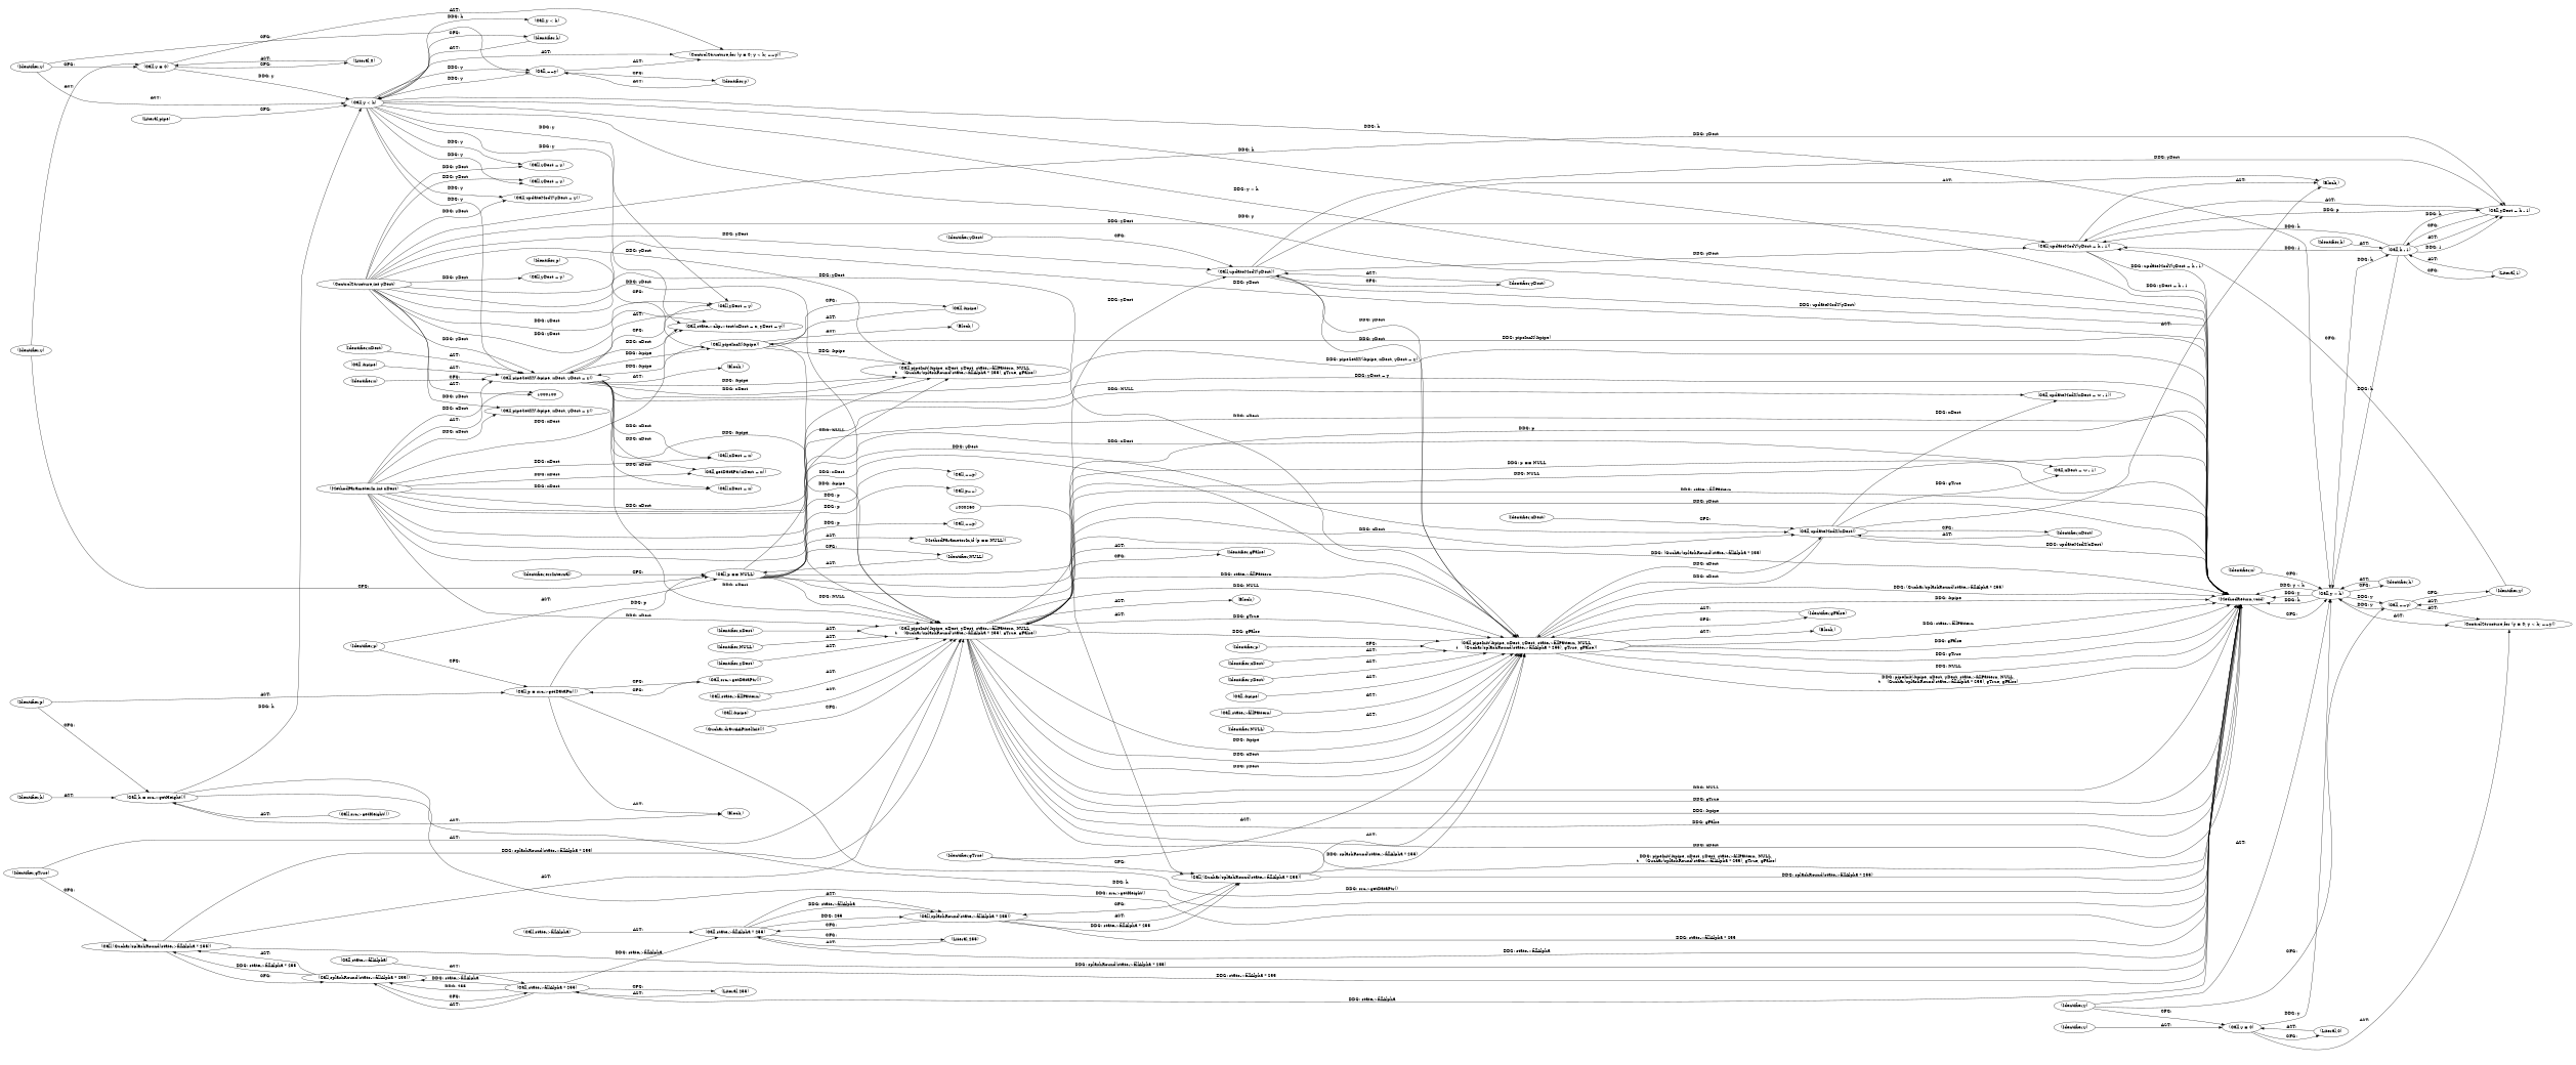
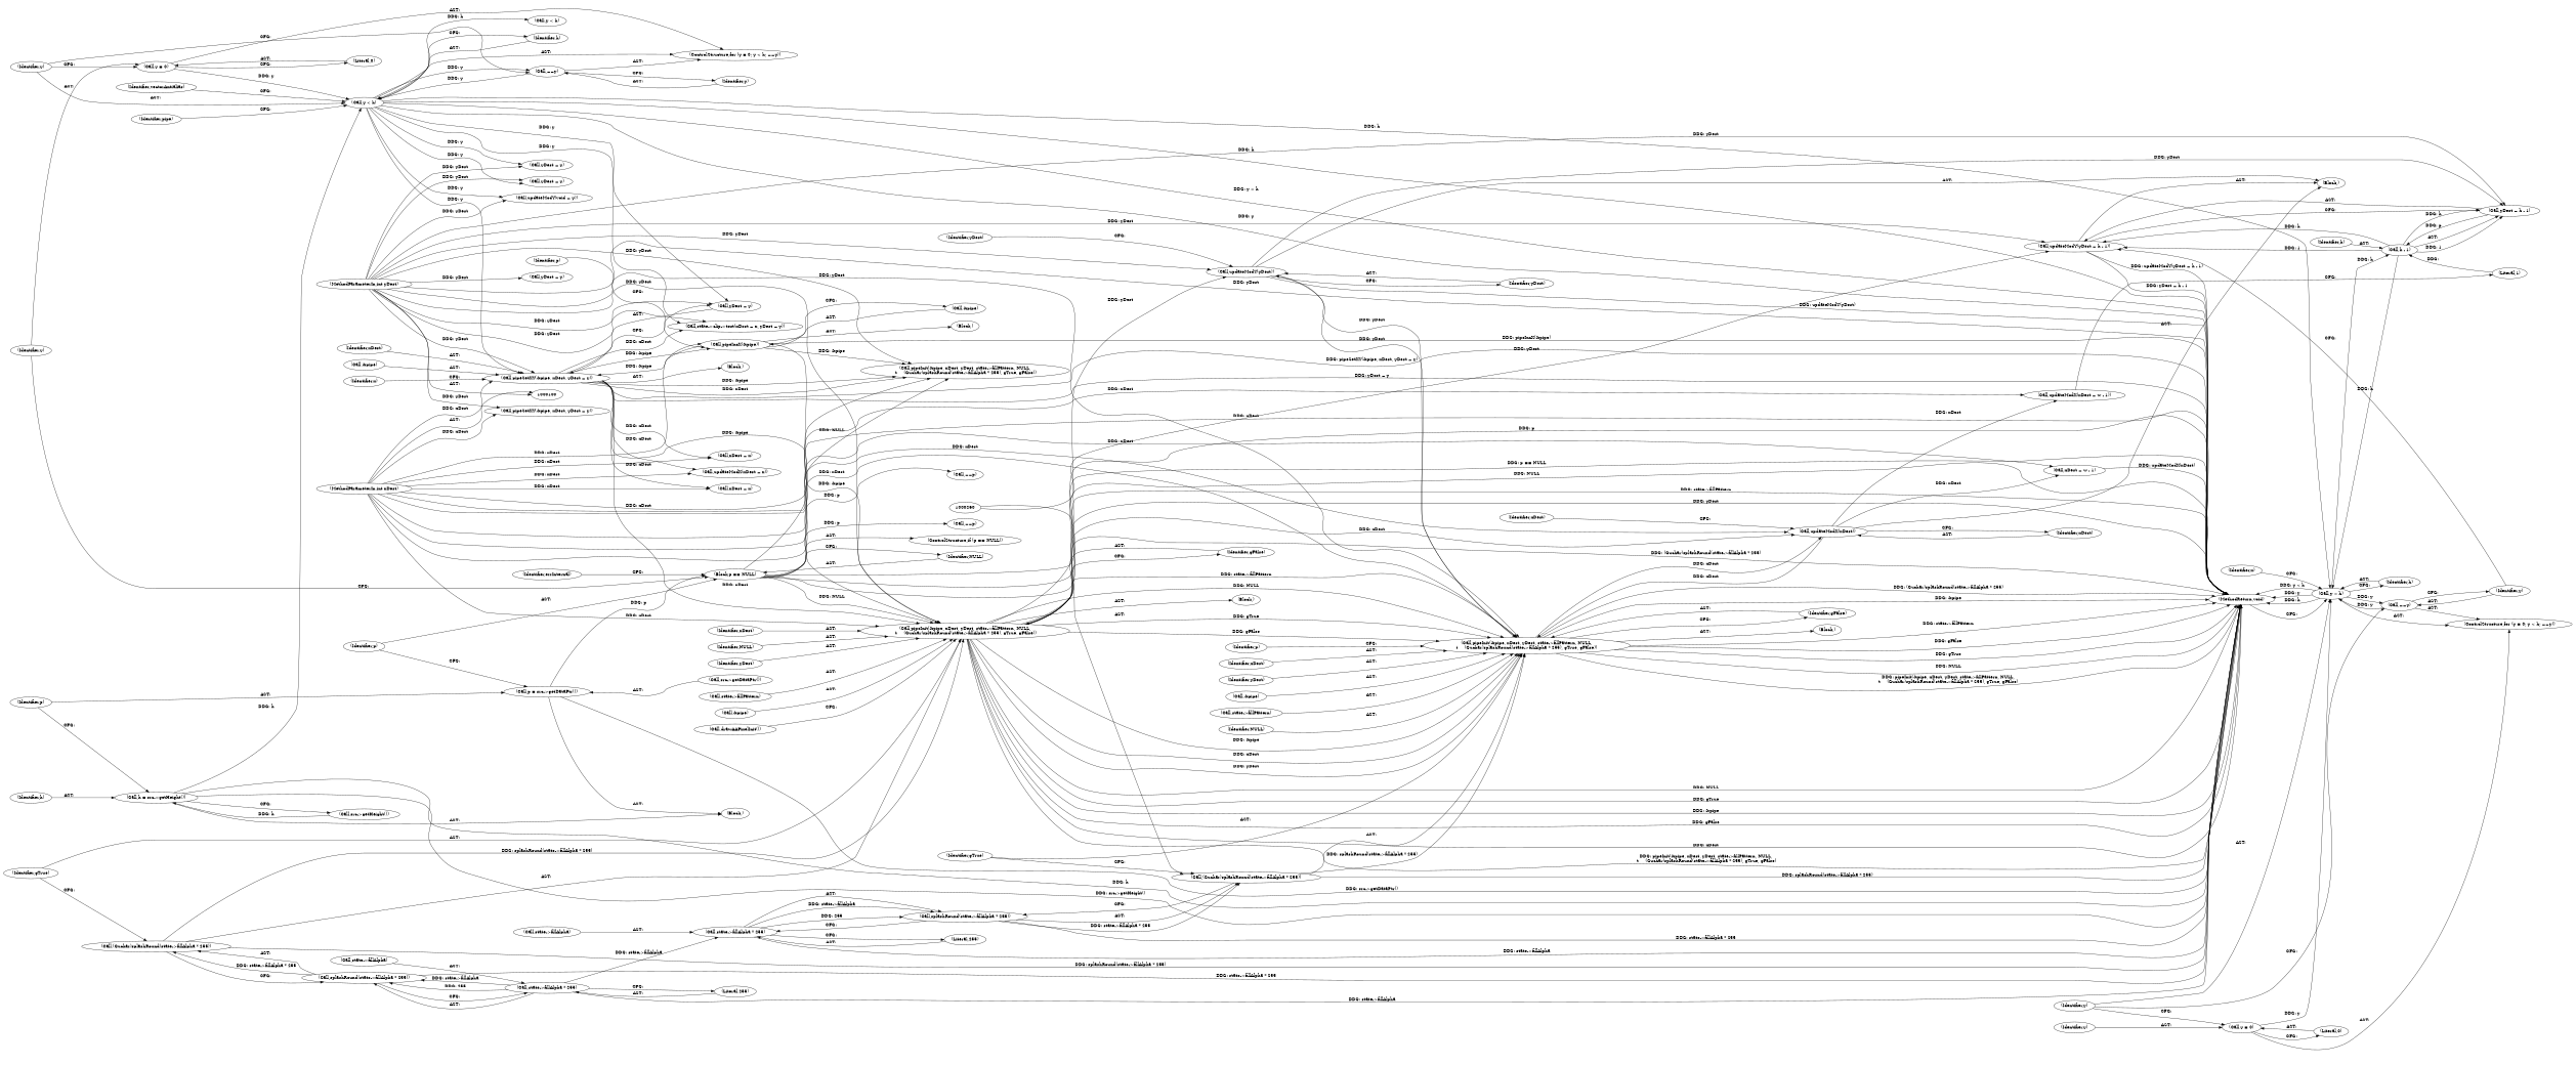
  digraph {
    rankdir=LR
    n1 [label="(Call,updateModY(yDest + h - 1))"]
    n2 [label="(MethodReturn,void)"]
    n3 [label="(Block,)"]
    n4 [label="(Call,yDest + h - 1)"]
    n5 [label="(Call,y < h)"]
    n6 [label="(Call,h - 1)"]
    n7 [label="(Call,updateModY(yDest))"]
    n8 [label="(Call,pipeInit(&pipe, xDest, yDest, state->fillPattern, NULL,\n\t     (Guchar)splashRound(state->fillAlpha * 255), gTrue, gFalse))"]
    n9 [label="(Identifier,yDest)"]
    n10 [label="(Call,updateModX(xDest))"]
    n11 [label="(Identifier,gFalse)"]
    n12 [label="(Block,)"]
    n13 [label="(Call,updateModX(xDest + w - 1))"]
    n14 [label="(Call,xDest + w - 1)"]
    n15 [label="(Identifier,xDest)"]
    n16 [label="(Call,pipeInit(&pipe, xDest, yDest, state->fillPattern, NULL,\n \t     (Guchar)splashRound(state->fillAlpha * 255), gTrue, gFalse))"]
    n17 [label="(Identifier,gFalse)"]
    n18 [label="(Block,)"]
    n19 [label="(Call,pipeSetXY(&pipe, xDest, yDest + y))"]
    n20 [label="(Call,pipeIncX(&pipe))"]
    n21 [label="(Block,)"]
-   n22 [label="(Call,getDataPtr(xDest + x))"]
+   n22 [label="(Call,updateModX(xDest + x))"]
    n23 [label="(Call,yDest + y)"]
    n24 [label="(Call,xDest + x)"]
    n25 [label="(Call,pipeInit(&pipe, xDest, yDest, state->fillPattern, NULL,\n \t     (Guchar)splashRound(state->fillAlpha * 255), gTrue, gFalse))"]
    n26 [label="(Call,state->clip->test(xDest + x, yDest + y))"]
    n27 [label="(Call,xDest + x)"]
    n28 [label="(Block,)"]
    n29 [label="(Call,&pipe)"]
    n30 [label="(MethodParameterIn,int xDest)"]
    n31 [label="(Call,pipeSetXY(&pipe, xDest, yDest + y))"]
    1000100
-   n33 [label="(ControlStructure,int yDest)"]
+   n33 [label="(MethodParameterIn,int yDest)"]
    n34 [label="(Call,yDest + y)"]
-   n35 [label="(Call,updateModY(yDest + y))"]
+   n35 [label="(Call,updateModY(void + y))"]
    n36 [label="(Call,yDest + y)"]
    n37 [label="(Call,yDest + y)"]
    n38 [label="(Call,y < h)"]
    n39 [label="(Call,++y)"]
    n40 [label="(Identifier,h)"]
    n41 [label="(Call,y < h)"]
    n42 [label="(ControlStructure,for (y = 0; y < h; ++y))"]
    n43 [label="(Identifier,y)"]
    n44 [label="(Call,++y)"]
    n45 [label="(ControlStructure,for (y = 0; y < h; ++y))"]
    n46 [label="(Identifier,h)"]
    n47 [label="(Call,y = 0)"]
    n48 [label="(Literal,0)"]
    n49 [label="(Call,h = src->getHeight())"]
    n50 [label="(Call,src->getHeight())"]
    n51 [label="(Block,)"]
-   n52 [label="(Call,p == NULL)"]
+   n52 [label="(Block,p == NULL)"]
    n53 [label="(Call,++p)"]
-   n54 [label="(Call,p++)"]
    n55 [label="(Call,++p)"]
-   n56 [label="(MethodParameterIn,if (p == NULL))"]
+   n56 [label="(ControlStructure,if (p == NULL))"]
    n57 [label="(Identifier,NULL)"]
    n58 [label="(Call,p = src->getDataPtr())"]
    n59 [label="(Call,src->getDataPtr())"]
    n60 [label="(Call,(Guchar)splashRound(state->fillAlpha * 255))"]
    n61 [label="(Call,splashRound(state->fillAlpha * 255))"]
    n62 [label="(Call,state->fillAlpha * 255)"]
    n63 [label="(Call,state->fillAlpha * 255)"]
    n64 [label="(Literal,255)"]
    n65 [label="(Call,splashRound(state->fillAlpha * 255))"]
    n66 [label="(Literal,255)"]
    n67 [label="(Call,(Guchar)splashRound(state->fillAlpha * 255))"]
    n68 [label="(Literal,1)"]
    n69 [label="(Identifier,y)"]
    n70 [label="(Call,y = 0)"]
    n71 [label="(Literal,0)"]
    n72 [label="(Identifier,p)"]
    n73 [label="(Identifier,gTrue)"]
    n74 [label="(Identifier,xDest)"]
    n75 [label="(Identifier,y)"]
    n76 [label="(Identifier,xDest)"]
    n77 [label="(Identifier,NULL)"]
    n78 [label="(Call,state->fillAlpha)"]
    n79 [label="(Identifier,yDest)"]
    n80 [label="(Identifier,xDest)"]
    n81 [label="(Identifier,y)"]
    n82 [label="(Identifier,p)"]
    n83 [label="(Call,state->fillPattern)"]
    n84 [label="(Identifier,p)"]
    n85 [label="(Identifier,gTrue)"]
    n86 [label="(Call,&pipe)"]
    n87 [label="(Identifier,y)"]
    n88 [label="(Identifier,xDest)"]
-   n89 [label="(Literal,pipe)"]
+   n89 [label="(Identifier,pipe)"]
    n90 [label="(Identifier,h)"]
    n91 [label="(Identifier,yDest)"]
    n92 [label="(Call,&pipe)"]
    n93 [label="(Identifier,x)"]
    n94 [label="(Identifier,yDest)"]
    n95 [label="(Call,&pipe)"]
    n96 [label="(Identifier,x)"]
+   n97 [label="(Identifier,vectorAntialias)"]
    n98 [label="(Call,state->fillPattern)"]
    n99 [label="(Identifier,p)"]
    n100 [label="(Identifier,errInternal)"]
-   n101 [label="(Guchar,drawAAPixelInit())"]
+   n101 [label="(Call,drawAAPixelInit())"]
    n102 [label="(Identifier,y)"]
    n103 [label="(Identifier,NULL)"]
    n104 [label="(Identifier,h)"]
    n105 [label="(Call,state->fillAlpha)"]
    1000260
    n1 -> n2 [label="DDG: updateModY(yDest + h - 1)"]
    n1 -> n2 [label="DDG: yDest + h - 1"]
    n1 -> n3 [label="AST: "]
-   n1 -> n4 [label="DDG: p"]
+   n1 -> n4 [label="CFG: "]
    n2 -> n5 [label="CFG: "]
    n4 -> n1 [label="AST: "]
-   n4 -> n6 [label="CFG: "]
+   n4 -> n6 [label="DDG: p"]
    n5 -> n2 [label="DDG: y < h"]
    n5 -> n2 [label="DDG: y"]
    n5 -> n2 [label="DDG: h"]
    n5 -> n6 [label="DDG: h"]
    n5 -> n44 [label="DDG: y"]
    n5 -> n45 [label="AST: "]
    n5 -> n46 [label="CFG: "]
    n6 -> n1 [label="DDG: h"]
    n6 -> n1 [label="DDG: 1"]
    n6 -> n4 [label="AST: "]
    n6 -> n4 [label="DDG: h"]
    n6 -> n4 [label="DDG: 1"]
    n6 -> n5 [label="DDG: h"]
-   n6 -> n68 [label="CFG: "]
-   n7 -> n1 [label="DDG: yDest"]
+   n13 -> n68 [label="CFG: "]
+   1000260 -> n1 [label="DDG: yDest"]
    n7 -> n2 [label="DDG: updateModY(yDest)"]
    n7 -> n3 [label="AST: "]
    n7 -> n4 [label="DDG: yDest"]
    n7 -> n8 [label="DDG: yDest"]
    n7 -> n9 [label="CFG: "]
    n8 -> n2 [label="DDG: (Guchar)splashRound(state->fillAlpha * 255)"]
    n8 -> n2 [label="DDG: &pipe"]
    n8 -> n2 [label="DDG: state->fillPattern"]
    n8 -> n2 [label="DDG: gFalse"]
    n8 -> n2 [label="DDG: gTrue"]
    n8 -> n2 [label="DDG: NULL"]
    n8 -> n2 [label="DDG: pipeInit(&pipe, xDest, yDest, state->fillPattern, NULL,\n\t     (Guchar)splashRound(state->fillAlpha * 255), gTrue, gFalse)"]
    n8 -> n7 [label="DDG: yDest"]
    n8 -> n10 [label="DDG: xDest"]
    n8 -> n11 [label="CFG: "]
    n8 -> n12 [label="AST: "]
    n9 -> n7 [label="AST: "]
-   n10 -> n2 [label="DDG: updateModX(xDest)"]
+   n14 -> n2 [label="DDG: updateModX(xDest)"]
    n10 -> n3 [label="AST: "]
    n10 -> n8 [label="DDG: xDest"]
    n10 -> n13 [label="DDG: xDest"]
-   n10 -> n14 [label="DDG: gTrue"]
+   n10 -> n14 [label="DDG: xDest"]
    n10 -> n15 [label="CFG: "]
    n11 -> n8 [label="AST: "]
    n15 -> n10 [label="AST: "]
    n16 -> n2 [label="DDG: gFalse"]
    n16 -> n2 [label="DDG: xDest"]
    n16 -> n2 [label="DDG: pipeInit(&pipe, xDest, yDest, state->fillPattern, NULL,\n \t     (Guchar)splashRound(state->fillAlpha * 255), gTrue, gFalse)"]
    n16 -> n2 [label="DDG: state->fillPattern"]
    n16 -> n2 [label="DDG: yDest"]
    n16 -> n2 [label="DDG: (Guchar)splashRound(state->fillAlpha * 255)"]
    n16 -> n2 [label="DDG: NULL"]
    n16 -> n2 [label="DDG: gTrue"]
    n16 -> n2 [label="DDG: &pipe"]
    n16 -> n7 [label="DDG: yDest"]
    n16 -> n8 [label="DDG: &pipe"]
    n16 -> n8 [label="DDG: xDest"]
    n16 -> n8 [label="DDG: yDest"]
    n16 -> n8 [label="DDG: state->fillPattern"]
    n16 -> n8 [label="DDG: NULL"]
    n16 -> n8 [label="DDG: gTrue"]
    n16 -> n8 [label="DDG: gFalse"]
    n16 -> n10 [label="DDG: xDest"]
    n16 -> n17 [label="CFG: "]
    n16 -> n18 [label="AST: "]
    n17 -> n16 [label="AST: "]
    n19 -> n2 [label="DDG: pipeSetXY(&pipe, xDest, yDest + y)"]
    n19 -> n2 [label="DDG: yDest + y"]
    n19 -> n16 [label="DDG: &pipe"]
    n19 -> n16 [label="DDG: xDest"]
    n19 -> n20 [label="DDG: &pipe"]
    n19 -> n21 [label="AST: "]
    n19 -> n22 [label="DDG: xDest"]
    n19 -> n23 [label="CFG: "]
    n19 -> n24 [label="DDG: xDest"]
    n19 -> n25 [label="DDG: &pipe"]
    n19 -> n25 [label="DDG: xDest"]
    n19 -> n26 [label="DDG: xDest"]
    n19 -> n27 [label="DDG: xDest"]
    n20 -> n2 [label="DDG: pipeIncX(&pipe)"]
    n20 -> n16 [label="DDG: &pipe"]
    n20 -> n19 [label="DDG: &pipe"]
    n20 -> n25 [label="DDG: &pipe"]
    n20 -> n28 [label="AST: "]
    n20 -> n29 [label="CFG: "]
    n23 -> n19 [label="AST: "]
    n29 -> n20 [label="AST: "]
    n30 -> n2 [label="DDG: xDest"]
    n30 -> n8 [label="DDG: xDest"]
-   n30 -> n10 [label="DDG: yDest"]
-   n30 -> n13 [label="DDG: NULL"]
+   n30 -> n10 [label="DDG: xDest"]
+   n30 -> n13 [label="DDG: xDest"]
    n30 -> n14 [label="DDG: xDest"]
    n30 -> n16 [label="DDG: xDest"]
    n30 -> n19 [label="DDG: xDest"]
    n30 -> n22 [label="DDG: xDest"]
    n30 -> n24 [label="DDG: xDest"]
    n30 -> n25 [label="DDG: xDest"]
-   n30 -> n26 [label="DDG: xDest"]
+   n30 -> n20 [label="DDG: xDest"]
    n30 -> n27 [label="DDG: xDest"]
    n30 -> n31 [label="DDG: xDest"]
    n30 -> 1000100 [label="AST: "]
    n33 -> n1 [label="DDG: yDest"]
    n33 -> n2 [label="DDG: yDest"]
    n33 -> n4 [label="DDG: yDest"]
    n33 -> n7 [label="DDG: yDest"]
    n33 -> n8 [label="DDG: yDest"]
    n33 -> n16 [label="DDG: yDest"]
    n33 -> n19 [label="DDG: yDest"]
    n33 -> n23 [label="DDG: yDest"]
    n33 -> n25 [label="DDG: yDest"]
    n33 -> n26 [label="DDG: yDest"]
    n33 -> n31 [label="DDG: yDest"]
    n33 -> 1000100 [label="AST: "]
    n33 -> n34 [label="DDG: yDest"]
    n33 -> n35 [label="DDG: yDest"]
    n33 -> n36 [label="DDG: yDest"]
    n33 -> n37 [label="DDG: yDest"]
    n38 -> n2 [label="DDG: y"]
    n38 -> n2 [label="DDG: h"]
    n38 -> n2 [label="DDG: y < h"]
    n38 -> n5 [label="DDG: h"]
    n38 -> n19 [label="DDG: y"]
    n38 -> n23 [label="DDG: y"]
    n38 -> n26 [label="DDG: y"]
    n38 -> n34 [label="DDG: y"]
    n38 -> n35 [label="DDG: y"]
    n38 -> n36 [label="DDG: y"]
    n38 -> n39 [label="DDG: y"]
    n38 -> n40 [label="CFG: "]
    n38 -> n41 [label="DDG: h"]
    n38 -> n42 [label="AST: "]
    n39 -> n38 [label="DDG: y"]
    n39 -> n42 [label="AST: "]
    n39 -> n43 [label="CFG: "]
    n40 -> n38 [label="AST: "]
    n43 -> n39 [label="AST: "]
    n44 -> n5 [label="DDG: y"]
    n44 -> n45 [label="AST: "]
    n44 -> n69 [label="CFG: "]
    n46 -> n5 [label="AST: "]
    n47 -> n38 [label="DDG: y"]
    n47 -> n42 [label="AST: "]
    n47 -> n48 [label="CFG: "]
    n48 -> n47 [label="AST: "]
    n49 -> n2 [label="DDG: src->getHeight()"]
    n49 -> n2 [label="DDG: h"]
    n49 -> n38 [label="DDG: h"]
+   n49 -> n50 [label="CFG: "]
    n49 -> n51 [label="AST: "]
-   n50 -> n49 [label="AST: "]
+   n50 -> n49 [label="DDG: h"]
    n52 -> n2 [label="DDG: p"]
    n52 -> n2 [label="DDG: p == NULL"]
    n52 -> n2 [label="DDG: NULL"]
    n52 -> n16 [label="DDG: NULL"]
    n52 -> n25 [label="DDG: NULL"]
    n52 -> n53 [label="DDG: p"]
-   n52 -> n54 [label="DDG: p"]
    n52 -> n55 [label="DDG: p"]
    n52 -> n56 [label="AST: "]
    n52 -> n57 [label="CFG: "]
    n57 -> n52 [label="AST: "]
    n58 -> n2 [label="DDG: src->getDataPtr()"]
    n58 -> n51 [label="AST: "]
    n58 -> n52 [label="DDG: p"]
-   n58 -> n59 [label="CFG: "]
-   n59 -> n58 [label="CFG: "]
+   n59 -> n58 [label="AST: "]
    n60 -> n2 [label="DDG: splashRound(state->fillAlpha * 255)"]
    n60 -> n16 [label="AST: "]
    n60 -> n16 [label="DDG: splashRound(state->fillAlpha * 255)"]
    n60 -> n61 [label="CFG: "]
    n61 -> n2 [label="DDG: state->fillAlpha * 255"]
    n61 -> n60 [label="AST: "]
    n61 -> n60 [label="DDG: state->fillAlpha * 255"]
    n61 -> n62 [label="CFG: "]
    n62 -> n2 [label="DDG: state->fillAlpha"]
    n62 -> n61 [label="AST: "]
    n62 -> n61 [label="DDG: state->fillAlpha"]
    n62 -> n61 [label="DDG: 255"]
    n62 -> n63 [label="DDG: state->fillAlpha"]
    n62 -> n64 [label="CFG: "]
    n63 -> n2 [label="DDG: state->fillAlpha"]
    n63 -> n65 [label="AST: "]
    n63 -> n65 [label="DDG: state->fillAlpha"]
    n63 -> n65 [label="DDG: 255"]
    n63 -> n66 [label="CFG: "]
    n64 -> n62 [label="AST: "]
    n65 -> n2 [label="DDG: state->fillAlpha * 255"]
    n65 -> n63 [label="CFG: "]
    n65 -> n67 [label="AST: "]
    n65 -> n67 [label="DDG: state->fillAlpha * 255"]
    n66 -> n63 [label="AST: "]
    n67 -> n2 [label="DDG: splashRound(state->fillAlpha * 255)"]
    n67 -> n8 [label="AST: "]
    n67 -> n8 [label="DDG: splashRound(state->fillAlpha * 255)"]
    n67 -> n65 [label="CFG: "]
-   n68 -> n6 [label="AST: "]
+   n68 -> n6 [label="DDG: "]
    n69 -> n1 [label="CFG: "]
    n69 -> n44 [label="AST: "]
    n70 -> n5 [label="DDG: y"]
    n70 -> n45 [label="AST: "]
    n70 -> n71 [label="CFG: "]
    n71 -> n70 [label="AST: "]
    n72 -> n52 [label="AST: "]
    n72 -> n58 [label="CFG: "]
    n73 -> n16 [label="AST: "]
    n73 -> n60 [label="CFG: "]
    n74 -> n16 [label="AST: "]
    n75 -> n38 [label="AST: "]
    n75 -> n39 [label="CFG: "]
    n75 -> n47 [label="CFG: "]
    n76 -> n19 [label="AST: "]
    n77 -> n16 [label="AST: "]
    n78 -> n63 [label="AST: "]
    n79 -> n16 [label="AST: "]
    n80 -> n10 [label="CFG: "]
    n81 -> n70 [label="AST: "]
    n82 -> n49 [label="CFG: "]
    n82 -> n58 [label="AST: "]
    n83 -> n16 [label="AST: "]
    n84 -> n8 [label="CFG: "]
    n85 -> n8 [label="AST: "]
    n85 -> n67 [label="CFG: "]
    n86 -> n19 [label="AST: "]
    n87 -> n47 [label="AST: "]
    n87 -> n52 [label="CFG: "]
    n88 -> n8 [label="AST: "]
    n89 -> n38 [label="CFG: "]
    n90 -> n49 [label="AST: "]
    n91 -> n8 [label="AST: "]
    n92 -> n16 [label="AST: "]
    n93 -> n5 [label="CFG: "]
    n94 -> n7 [label="CFG: "]
    n95 -> n8 [label="AST: "]
    n96 -> n19 [label="CFG: "]
+   n97 -> n38 [label="CFG: "]
    n98 -> n8 [label="AST: "]
    n99 -> n20 [label="CFG: "]
    n100 -> n52 [label="CFG: "]
    n101 -> n16 [label="CFG: "]
    n102 -> n5 [label="AST: "]
    n102 -> n44 [label="CFG: "]
    n102 -> n70 [label="CFG: "]
    n103 -> n8 [label="AST: "]
    n104 -> n6 [label="AST: "]
    n105 -> n62 [label="AST: "]
    1000260 -> n67 [label="AST: "]
  }
